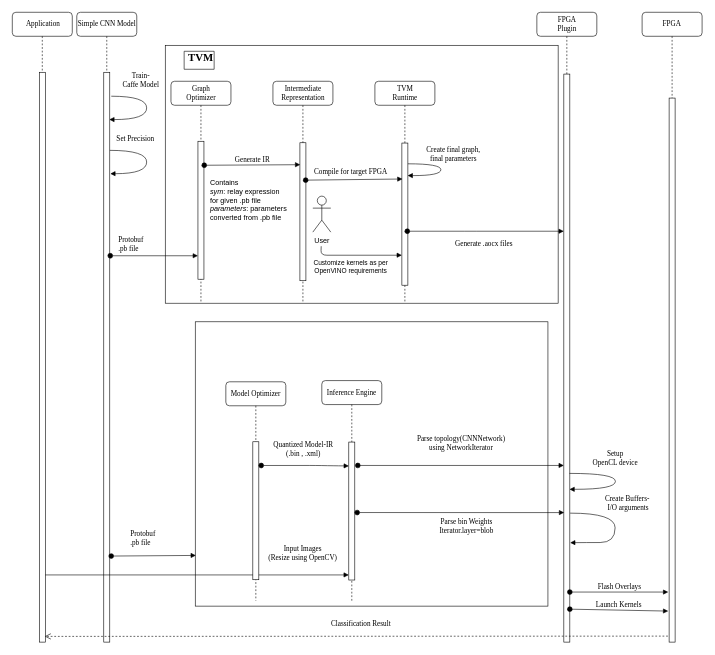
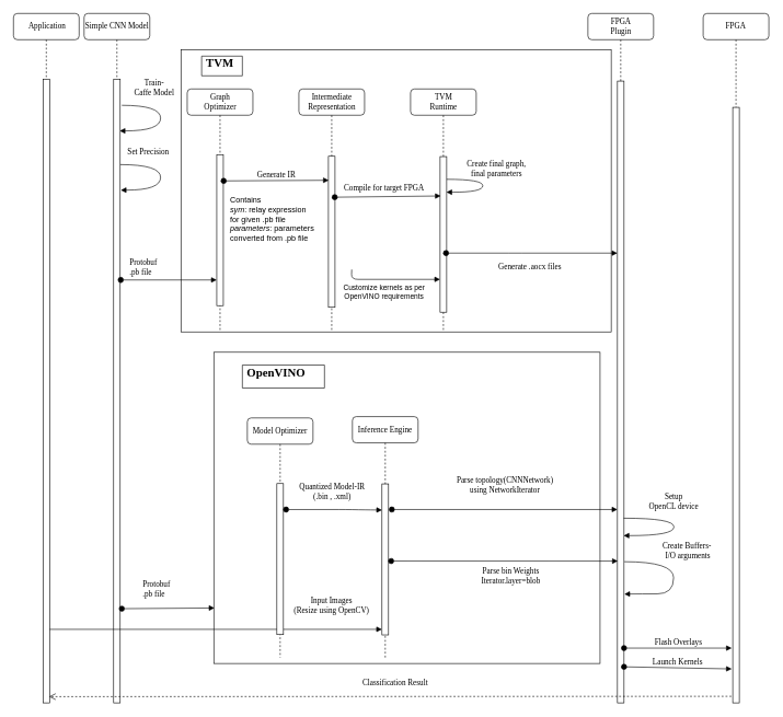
  <mxCell id="0" />
  <mxCell id="1" parent="0" />
  <mxCell id="2" value="" style="rounded=0;whiteSpace=wrap;html=1;" parent="1" vertex="1"><mxGeometry x="325" y="536" width="588" height="474" as="geometry" /></mxCell>
  <mxCell id="3" value="Simple CNN Model" style="shape=umlLifeline;perimeter=lifelinePerimeter;whiteSpace=wrap;html=1;container=1;collapsible=0;recursiveResize=0;outlineConnect=0;rounded=1;shadow=0;comic=0;labelBackgroundColor=none;strokeColor=#000000;strokeWidth=1;fillColor=#FFFFFF;fontFamily=Verdana;fontSize=12;fontColor=#000000;align=center;" parent="1" vertex="1"><mxGeometry x="127.5" y="20" width="100" height="1050" as="geometry" /></mxCell>
  <mxCell id="4" value="Train- &lt;br&gt;Caffe Model" style="html=1;verticalAlign=bottom;endArrow=block;labelBackgroundColor=none;fontFamily=Verdana;fontSize=12;elbow=vertical;edgeStyle=orthogonalEdgeStyle;curved=1;exitX=1.25;exitY=0.042;exitDx=0;exitDy=0;exitPerimeter=0;entryX=0.917;entryY=0.083;entryDx=0;entryDy=0;entryPerimeter=0;" parent="3" source="6" target="6" edge="1"><mxGeometry x="-0.386" y="10" relative="1" as="geometry"><mxPoint x="61.5" y="140" as="sourcePoint" /><mxPoint x="61.5" y="179" as="targetPoint" /><Array as="points"><mxPoint x="116.5" y="140" /><mxPoint x="116.5" y="179" /></Array><mxPoint as="offset" /></mxGeometry></mxCell>
  <mxCell id="5" value="Set Precision" style="html=1;verticalAlign=bottom;endArrow=block;labelBackgroundColor=none;fontFamily=Verdana;fontSize=12;elbow=vertical;edgeStyle=orthogonalEdgeStyle;curved=1;exitX=0.944;exitY=0.137;exitDx=0;exitDy=0;exitPerimeter=0;entryX=1.083;entryY=0.178;entryDx=0;entryDy=0;entryPerimeter=0;" parent="3" source="6" target="6" edge="1"><mxGeometry x="-0.466" y="10" relative="1" as="geometry"><mxPoint x="61.5" y="231" as="sourcePoint" /><mxPoint x="61.5" y="269" as="targetPoint" /><Array as="points"><mxPoint x="116.5" y="230" /><mxPoint x="116.5" y="269" /></Array><mxPoint as="offset" /></mxGeometry></mxCell>
  <mxCell id="6" value="" style="html=1;points=[];perimeter=orthogonalPerimeter;rounded=0;shadow=0;comic=0;labelBackgroundColor=none;strokeColor=#000000;strokeWidth=1;fillColor=#FFFFFF;fontFamily=Verdana;fontSize=12;fontColor=#000000;align=center;" parent="3" vertex="1"><mxGeometry x="45" y="100" width="10" height="950" as="geometry" /></mxCell>
  <mxCell id="7" value="FPGA&lt;br&gt;Plugin&lt;br&gt;" style="shape=umlLifeline;perimeter=lifelinePerimeter;whiteSpace=wrap;html=1;container=1;collapsible=0;recursiveResize=0;outlineConnect=0;rounded=1;shadow=0;comic=0;labelBackgroundColor=none;strokeColor=#000000;strokeWidth=1;fillColor=#FFFFFF;fontFamily=Verdana;fontSize=12;fontColor=#000000;align=center;" parent="1" vertex="1"><mxGeometry x="894.5" y="20" width="100" height="1050" as="geometry" /></mxCell>
  <mxCell id="8" value="" style="html=1;points=[];perimeter=orthogonalPerimeter;rounded=0;shadow=0;comic=0;labelBackgroundColor=none;strokeColor=#000000;strokeWidth=1;fillColor=#FFFFFF;fontFamily=Verdana;fontSize=12;fontColor=#000000;align=center;" parent="7" vertex="1"><mxGeometry x="45" y="103" width="10" height="947" as="geometry" /></mxCell>
  <mxCell id="9" value="Setup &lt;br&gt;OpenCL device&lt;br&gt;" style="html=1;verticalAlign=bottom;endArrow=block;labelBackgroundColor=none;fontFamily=Verdana;fontSize=12;elbow=vertical;edgeStyle=orthogonalEdgeStyle;curved=1;exitX=0.936;exitY=0.703;exitDx=0;exitDy=0;exitPerimeter=0;entryX=0.939;entryY=0.731;entryDx=0;entryDy=0;entryPerimeter=0;" parent="7" source="8" target="8" edge="1"><mxGeometry x="-0.151" y="9" relative="1" as="geometry"><mxPoint x="60.5" y="770" as="sourcePoint" /><mxPoint x="60.5" y="797" as="targetPoint" /><Array as="points"><mxPoint x="131" y="769" /><mxPoint x="131" y="795" /></Array><mxPoint as="offset" /></mxGeometry></mxCell>
  <mxCell id="10" value="FPGA" style="shape=umlLifeline;perimeter=lifelinePerimeter;whiteSpace=wrap;html=1;container=1;collapsible=0;recursiveResize=0;outlineConnect=0;rounded=1;shadow=0;comic=0;labelBackgroundColor=none;strokeColor=#000000;strokeWidth=1;fillColor=#FFFFFF;fontFamily=Verdana;fontSize=12;fontColor=#000000;align=center;" parent="1" vertex="1"><mxGeometry x="1070" y="20" width="100" height="970" as="geometry" /></mxCell>
  <mxCell id="11" value="&amp;nbsp;Application" style="shape=umlLifeline;perimeter=lifelinePerimeter;whiteSpace=wrap;html=1;container=1;collapsible=0;recursiveResize=0;outlineConnect=0;rounded=1;shadow=0;comic=0;labelBackgroundColor=none;strokeColor=#000000;strokeWidth=1;fillColor=#FFFFFF;fontFamily=Verdana;fontSize=12;fontColor=#000000;align=center;" parent="1" vertex="1"><mxGeometry x="20" y="20" width="100" height="1050" as="geometry" /></mxCell>
  <mxCell id="12" value="" style="html=1;points=[];perimeter=orthogonalPerimeter;rounded=0;shadow=0;comic=0;labelBackgroundColor=none;strokeColor=#000000;strokeWidth=1;fillColor=#FFFFFF;fontFamily=Verdana;fontSize=12;fontColor=#000000;align=center;" parent="11" vertex="1"><mxGeometry x="45" y="100" width="10" height="950" as="geometry" /></mxCell>
  <mxCell id="13" value="&lt;font style=&quot;font-size: 12px&quot; face=&quot;Verdana&quot;&gt;Flash Overlays&lt;/font&gt;" style="html=1;verticalAlign=bottom;startArrow=oval;startFill=1;endArrow=block;startSize=8;entryX=-0.143;entryY=0.908;entryDx=0;entryDy=0;entryPerimeter=0;" parent="1" source="8" target="42" edge="1"><mxGeometry width="60" relative="1" as="geometry"><mxPoint x="825" y="910" as="sourcePoint" /><mxPoint x="885" y="910" as="targetPoint" /></mxGeometry></mxCell>
  <mxCell id="14" value="&lt;font style=&quot;font-size: 12px&quot; face=&quot;Verdana&quot;&gt;Launch Kernels&lt;/font&gt;" style="html=1;verticalAlign=bottom;startArrow=oval;startFill=1;endArrow=block;startSize=8;exitX=1;exitY=0.942;exitDx=0;exitDy=0;exitPerimeter=0;entryX=-0.143;entryY=0.943;entryDx=0;entryDy=0;entryPerimeter=0;" parent="1" source="8" target="42" edge="1"><mxGeometry width="60" relative="1" as="geometry"><mxPoint x="835" y="940" as="sourcePoint" /><mxPoint x="895" y="940" as="targetPoint" /></mxGeometry></mxCell>
  <mxCell id="15" value="&lt;font style=&quot;font-size: 12px&quot; face=&quot;Verdana&quot;&gt;Classification Result&lt;/font&gt;" style="html=1;verticalAlign=bottom;endArrow=open;dashed=1;endSize=8;exitX=-0.2;exitY=0.989;exitDx=0;exitDy=0;exitPerimeter=0;entryX=0.914;entryY=0.99;entryDx=0;entryDy=0;entryPerimeter=0;" parent="1" source="42" target="12" edge="1"><mxGeometry x="-0.015" y="-11" relative="1" as="geometry"><mxPoint x="855" y="970" as="sourcePoint" /><mxPoint x="335" y="970" as="targetPoint" /><mxPoint as="offset" /></mxGeometry></mxCell>
  <mxCell id="16" value="" style="rounded=0;whiteSpace=wrap;html=1;" parent="1" vertex="1"><mxGeometry x="275" y="75" width="655" height="430" as="geometry" /></mxCell>
- <mxCell id="17" value="&lt;font style=&quot;font-size: 18px&quot;&gt;&lt;b&gt;&amp;nbsp;TVM&lt;/b&gt;&lt;/font&gt;" style="shape=note;whiteSpace=wrap;html=1;size=0;verticalAlign=top;align=left;spacingTop=-6;rounded=0;shadow=0;comic=0;labelBackgroundColor=none;strokeColor=#000000;strokeWidth=1;fillColor=#FFFFFF;fontFamily=Verdana;fontSize=12;fontColor=#000000;" parent="1" vertex="1"><mxGeometry x="306.5" y="85" width="50" height="30" as="geometry" /></mxCell>
+ <mxCell id="17" value="&lt;font style=&quot;font-size: 18px&quot;&gt;&lt;b&gt;&amp;nbsp;TVM&lt;/b&gt;&lt;/font&gt;" style="shape=note;whiteSpace=wrap;html=1;size=0;verticalAlign=top;align=left;spacingTop=-6;rounded=0;shadow=0;comic=0;labelBackgroundColor=none;strokeColor=#000000;strokeWidth=1;fillColor=#FFFFFF;fontFamily=Verdana;fontSize=12;fontColor=#000000;" parent="1" vertex="1"><mxGeometry x="306.5" y="85" width="62" height="30" as="geometry" /></mxCell>
  <mxCell id="18" value="Graph&lt;br&gt;Optimizer&lt;br&gt;" style="shape=umlLifeline;perimeter=lifelinePerimeter;whiteSpace=wrap;html=1;container=1;collapsible=0;recursiveResize=0;outlineConnect=0;rounded=1;shadow=0;comic=0;labelBackgroundColor=none;strokeColor=#000000;strokeWidth=1;fillColor=#FFFFFF;fontFamily=Verdana;fontSize=12;fontColor=#000000;align=center;" parent="1" vertex="1"><mxGeometry x="284.5" y="135" width="100" height="370" as="geometry" /></mxCell>
  <mxCell id="19" value="" style="html=1;points=[];perimeter=orthogonalPerimeter;rounded=0;shadow=0;comic=0;labelBackgroundColor=none;strokeColor=#000000;strokeWidth=1;fillColor=#FFFFFF;fontFamily=Verdana;fontSize=12;fontColor=#000000;align=center;" parent="18" vertex="1"><mxGeometry x="45" y="100" width="10" height="230" as="geometry" /></mxCell>
  <mxCell id="20" value="Intermediate&lt;br&gt;Representation&lt;br&gt;" style="shape=umlLifeline;perimeter=lifelinePerimeter;whiteSpace=wrap;html=1;container=1;collapsible=0;recursiveResize=0;outlineConnect=0;rounded=1;shadow=0;comic=0;labelBackgroundColor=none;strokeColor=#000000;strokeWidth=1;fillColor=#FFFFFF;fontFamily=Verdana;fontSize=12;fontColor=#000000;align=center;" parent="1" vertex="1"><mxGeometry x="454.5" y="135" width="100" height="370" as="geometry" /></mxCell>
  <mxCell id="21" value="" style="html=1;points=[];perimeter=orthogonalPerimeter;" parent="20" vertex="1"><mxGeometry x="45" y="102.5" width="10" height="230" as="geometry" /></mxCell>
  <mxCell id="22" value="TVM&lt;br&gt;Runtime&lt;br&gt;" style="shape=umlLifeline;perimeter=lifelinePerimeter;whiteSpace=wrap;html=1;container=1;collapsible=0;recursiveResize=0;outlineConnect=0;rounded=1;shadow=0;comic=0;labelBackgroundColor=none;strokeColor=#000000;strokeWidth=1;fillColor=#FFFFFF;fontFamily=Verdana;fontSize=12;fontColor=#000000;align=center;" parent="1" vertex="1"><mxGeometry x="624.5" y="135" width="100" height="370" as="geometry" /></mxCell>
  <mxCell id="23" value="" style="html=1;points=[];perimeter=orthogonalPerimeter;rounded=0;shadow=0;comic=0;labelBackgroundColor=none;strokeColor=#000000;strokeWidth=1;fillColor=#FFFFFF;fontFamily=Verdana;fontSize=12;fontColor=#000000;align=center;" parent="22" vertex="1"><mxGeometry x="45" y="103" width="10" height="237" as="geometry" /></mxCell>
  <mxCell id="24" value="Create final graph,&lt;br&gt;final parameters&lt;br&gt;" style="html=1;verticalAlign=bottom;endArrow=block;labelBackgroundColor=none;fontFamily=Verdana;fontSize=12;elbow=vertical;edgeStyle=orthogonalEdgeStyle;curved=1;entryX=0.958;entryY=0.229;entryDx=0;entryDy=0;entryPerimeter=0;exitX=1.005;exitY=0.146;exitDx=0;exitDy=0;exitPerimeter=0;" parent="22" source="23" target="23" edge="1"><mxGeometry x="-0.154" y="20" relative="1" as="geometry"><mxPoint x="58" y="166" as="sourcePoint" /><mxPoint x="80" y="200" as="targetPoint" /><Array as="points"><mxPoint x="110" y="138" /><mxPoint x="110" y="157" /></Array><mxPoint as="offset" /></mxGeometry></mxCell>
  <mxCell id="25" value="" style="html=1;verticalAlign=bottom;startArrow=oval;startFill=1;endArrow=block;startSize=8;exitX=1.083;exitY=0.322;exitDx=0;exitDy=0;exitPerimeter=0;" parent="1" source="6" target="19" edge="1"><mxGeometry x="-0.143" y="-20" width="60" relative="1" as="geometry"><mxPoint x="220.5" y="258" as="sourcePoint" /><mxPoint x="418.206" y="305.412" as="targetPoint" /><Array as="points" /><mxPoint as="offset" /></mxGeometry></mxCell>
  <mxCell id="26" value="&lt;font face=&quot;Verdana&quot; style=&quot;font-size: 12px&quot;&gt;Generate IR&lt;/font&gt;" style="html=1;verticalAlign=bottom;startArrow=oval;startFill=1;endArrow=block;startSize=8;exitX=1.052;exitY=0.174;exitDx=0;exitDy=0;exitPerimeter=0;entryX=0.052;entryY=0.159;entryDx=0;entryDy=0;entryPerimeter=0;" parent="1" source="19" target="21" edge="1"><mxGeometry width="60" relative="1" as="geometry"><mxPoint x="354.5" y="275" as="sourcePoint" /><mxPoint x="414.5" y="275" as="targetPoint" /></mxGeometry></mxCell>
  <mxCell id="27" value="&lt;font style=&quot;font-size: 12px&quot; face=&quot;Verdana&quot;&gt;Compile for target FPGA&lt;/font&gt;" style="html=1;verticalAlign=bottom;startArrow=oval;startFill=1;endArrow=block;startSize=8;exitX=0.957;exitY=0.271;exitDx=0;exitDy=0;exitPerimeter=0;entryX=0.1;entryY=0.253;entryDx=0;entryDy=0;entryPerimeter=0;" parent="1" source="21" target="23" edge="1"><mxGeometry x="-0.065" y="4" width="60" relative="1" as="geometry"><mxPoint x="524.5" y="315" as="sourcePoint" /><mxPoint x="584.5" y="315" as="targetPoint" /><mxPoint as="offset" /></mxGeometry></mxCell>
  <mxCell id="28" value="&lt;font style=&quot;font-size: 12px&quot; face=&quot;Verdana&quot;&gt;Generate .aocx files&lt;/font&gt;" style="html=1;verticalAlign=bottom;startArrow=oval;startFill=1;endArrow=block;startSize=8;" parent="1" target="8" edge="1"><mxGeometry x="-0.025" y="-30" width="60" relative="1" as="geometry"><mxPoint x="678.5" y="385" as="sourcePoint" /><mxPoint x="935" y="383" as="targetPoint" /><Array as="points"><mxPoint x="784.5" y="385" /></Array><mxPoint as="offset" /></mxGeometry></mxCell>
  <mxCell id="29" value="Contains&lt;br&gt;&lt;i&gt;sym&lt;/i&gt;: relay expression&lt;br&gt;for given .pb file&lt;br&gt;&lt;i&gt;parameters&lt;/i&gt;: parameters &lt;br&gt;converted&amp;nbsp;from .pb file&lt;br&gt;" style="text;html=1;resizable=0;points=[];autosize=1;align=left;verticalAlign=top;spacingTop=-4;" parent="1" vertex="1"><mxGeometry x="347.5" y="295" width="150" height="70" as="geometry" /></mxCell>
+ <mxCell id="30" value="&lt;font style=&quot;font-size: 18px&quot;&gt;&lt;b&gt;&amp;nbsp;OpenVINO&amp;nbsp;&lt;/b&gt;&lt;/font&gt;" style="shape=note;whiteSpace=wrap;html=1;size=0;verticalAlign=top;align=left;spacingTop=-6;rounded=0;shadow=0;comic=0;labelBackgroundColor=none;strokeColor=#000000;strokeWidth=1;fillColor=#FFFFFF;fontFamily=Verdana;fontSize=12;fontColor=#000000;" parent="1" vertex="1"><mxGeometry x="368.5" y="555.5" width="125" height="35" as="geometry" /></mxCell>
  <mxCell id="31" value="" style="html=1;verticalAlign=bottom;startArrow=oval;startFill=1;endArrow=block;startSize=8;entryX=-0.1;entryY=0.83;entryDx=0;entryDy=0;entryPerimeter=0;exitX=1.243;exitY=0.849;exitDx=0;exitDy=0;exitPerimeter=0;" parent="1" source="6" edge="1"><mxGeometry x="-0.143" y="-20" width="60" relative="1" as="geometry"><mxPoint x="246" y="925.5" as="sourcePoint" /><mxPoint x="326" y="925.5" as="targetPoint" /><mxPoint as="offset" /></mxGeometry></mxCell>
  <mxCell id="32" value="&lt;font face=&quot;Verdana&quot; style=&quot;font-size: 12px&quot;&gt;Input Images&lt;br&gt;(Resize using OpenCV)&lt;/font&gt;&lt;br&gt;" style="html=1;verticalAlign=bottom;endArrow=block;" parent="1" source="12" edge="1"><mxGeometry x="0.697" y="19" width="80" relative="1" as="geometry"><mxPoint x="131" y="959.5" as="sourcePoint" /><mxPoint x="581" y="958" as="targetPoint" /><Array as="points" /><mxPoint as="offset" /></mxGeometry></mxCell>
  <mxCell id="33" value="Model Optimizer" style="shape=umlLifeline;perimeter=lifelinePerimeter;whiteSpace=wrap;html=1;container=1;collapsible=0;recursiveResize=0;outlineConnect=0;rounded=1;shadow=0;comic=0;labelBackgroundColor=none;strokeColor=#000000;strokeWidth=1;fillColor=#FFFFFF;fontFamily=Verdana;fontSize=12;fontColor=#000000;align=center;" parent="1" vertex="1"><mxGeometry x="376" y="636" width="100" height="365" as="geometry" /></mxCell>
  <mxCell id="34" value="" style="html=1;points=[];perimeter=orthogonalPerimeter;rounded=0;shadow=0;comic=0;labelBackgroundColor=none;strokeColor=#000000;strokeWidth=1;fillColor=#FFFFFF;fontFamily=Verdana;fontSize=12;fontColor=#000000;align=center;" parent="33" vertex="1"><mxGeometry x="45" y="100" width="10" height="230" as="geometry" /></mxCell>
  <mxCell id="35" value="Inference Engine" style="shape=umlLifeline;perimeter=lifelinePerimeter;whiteSpace=wrap;html=1;container=1;collapsible=0;recursiveResize=0;outlineConnect=0;rounded=1;shadow=0;comic=0;labelBackgroundColor=none;strokeColor=#000000;strokeWidth=1;fillColor=#FFFFFF;fontFamily=Verdana;fontSize=12;fontColor=#000000;align=center;" parent="1" vertex="1"><mxGeometry x="536" y="634" width="100" height="367" as="geometry" /></mxCell>
  <mxCell id="36" value="" style="html=1;points=[];perimeter=orthogonalPerimeter;" parent="35" vertex="1"><mxGeometry x="45" y="102.5" width="10" height="230" as="geometry" /></mxCell>
  <mxCell id="37" value="&lt;font style=&quot;font-size: 12px&quot; face=&quot;Verdana&quot;&gt;Quantized Model-IR&lt;br&gt;(.bin , .xml)&lt;/font&gt;&lt;br&gt;" style="html=1;verticalAlign=bottom;startArrow=oval;startFill=1;endArrow=block;startSize=8;exitX=1.4;exitY=0.172;exitDx=0;exitDy=0;exitPerimeter=0;entryX=0.011;entryY=0.173;entryDx=0;entryDy=0;entryPerimeter=0;" parent="1" source="34" target="36" edge="1"><mxGeometry x="-0.037" y="10" width="60" relative="1" as="geometry"><mxPoint x="446" y="775.5" as="sourcePoint" /><mxPoint x="575" y="776" as="targetPoint" /><Array as="points"><mxPoint x="526" y="775.5" /><mxPoint x="555" y="776" /></Array><mxPoint as="offset" /></mxGeometry></mxCell>
  <mxCell id="38" value="&lt;font style=&quot;font-size: 12px&quot; face=&quot;Verdana&quot;&gt;Parse topology(CNNNetwork)&lt;br&gt;using NetworkIterator&lt;/font&gt;&lt;br&gt;" style="html=1;verticalAlign=bottom;startArrow=oval;startFill=1;endArrow=block;startSize=8;exitX=0.957;exitY=0.168;exitDx=0;exitDy=0;exitPerimeter=0;" parent="1" target="8" edge="1"><mxGeometry y="20" width="60" relative="1" as="geometry"><mxPoint x="596" y="775.5" as="sourcePoint" /><mxPoint x="851" y="775.5" as="targetPoint" /><mxPoint as="offset" /></mxGeometry></mxCell>
  <mxCell id="39" value="&lt;font style=&quot;font-size: 12px&quot; face=&quot;Verdana&quot;&gt;Parse bin Weights&lt;br&gt;&lt;/font&gt;&lt;font face=&quot;Verdana&quot; style=&quot;font-size: 12px&quot;&gt;Iterator.layer=blob&lt;/font&gt;&lt;br&gt;" style="html=1;verticalAlign=bottom;startArrow=oval;startFill=1;endArrow=block;startSize=8;entryX=0.055;entryY=0.772;entryDx=0;entryDy=0;entryPerimeter=0;" parent="1" target="8" edge="1"><mxGeometry x="0.054" y="-39" width="60" relative="1" as="geometry"><mxPoint x="595" y="854" as="sourcePoint" /><mxPoint x="851" y="855.5" as="targetPoint" /><Array as="points" /><mxPoint as="offset" /></mxGeometry></mxCell>
  <mxCell id="40" value="Create Buffers-&lt;br&gt;&amp;nbsp;I/O arguments&lt;br&gt;" style="html=1;verticalAlign=bottom;endArrow=block;labelBackgroundColor=none;fontFamily=Verdana;fontSize=12;elbow=vertical;edgeStyle=orthogonalEdgeStyle;curved=1;entryX=1.05;entryY=0.825;entryDx=0;entryDy=0;entryPerimeter=0;" parent="1" target="8" edge="1"><mxGeometry x="-0.245" y="20" relative="1" as="geometry"><mxPoint x="950" y="855" as="sourcePoint" /><mxPoint x="863" y="895.167" as="targetPoint" /><Array as="points"><mxPoint x="1025" y="855" /><mxPoint x="1025" y="904" /><mxPoint x="975" y="904" /></Array><mxPoint as="offset" /></mxGeometry></mxCell>
  <mxCell id="41" value="&lt;font face=&quot;Verdana&quot;&gt;Protobuf &lt;br&gt;.pb file&lt;/font&gt;" style="text;html=1;resizable=0;points=[];autosize=1;align=left;verticalAlign=top;spacingTop=-4;" parent="1" vertex="1"><mxGeometry x="195" y="390" width="70" height="30" as="geometry" /></mxCell>
  <mxCell id="42" value="" style="html=1;points=[];perimeter=orthogonalPerimeter;rounded=0;shadow=0;comic=0;labelBackgroundColor=none;strokeColor=#000000;strokeWidth=1;fillColor=#FFFFFF;fontFamily=Verdana;fontSize=12;fontColor=#000000;align=center;" parent="1" vertex="1"><mxGeometry x="1115" y="163" width="10" height="907" as="geometry" /></mxCell>
  <mxCell id="43" value="&lt;font face=&quot;Verdana&quot;&gt;Protobuf &lt;br&gt;.pb file&lt;/font&gt;" style="text;html=1;resizable=0;points=[];autosize=1;align=left;verticalAlign=top;spacingTop=-4;" parent="1" vertex="1"><mxGeometry x="215" y="880" width="70" height="30" as="geometry" /></mxCell>
- <mxCell id="44" value="User" style="shape=umlActor;verticalLabelPosition=bottom;labelBackgroundColor=#ffffff;verticalAlign=top;html=1;" vertex="1" parent="1"><mxGeometry x="521" y="326.5" width="30" height="60" as="geometry" /></mxCell>
  <mxCell id="45" value="Customize kernels as per&lt;br&gt;OpenVINO requirements&lt;br&gt;" style="html=1;verticalAlign=bottom;endArrow=block;" edge="1" parent="1" target="23"><mxGeometry x="-0.127" y="-35" width="80" relative="1" as="geometry"><mxPoint x="535" y="410" as="sourcePoint" /><mxPoint x="615" y="420" as="targetPoint" /><Array as="points"><mxPoint x="534.5" y="425" /></Array><mxPoint as="offset" /></mxGeometry></mxCell>
